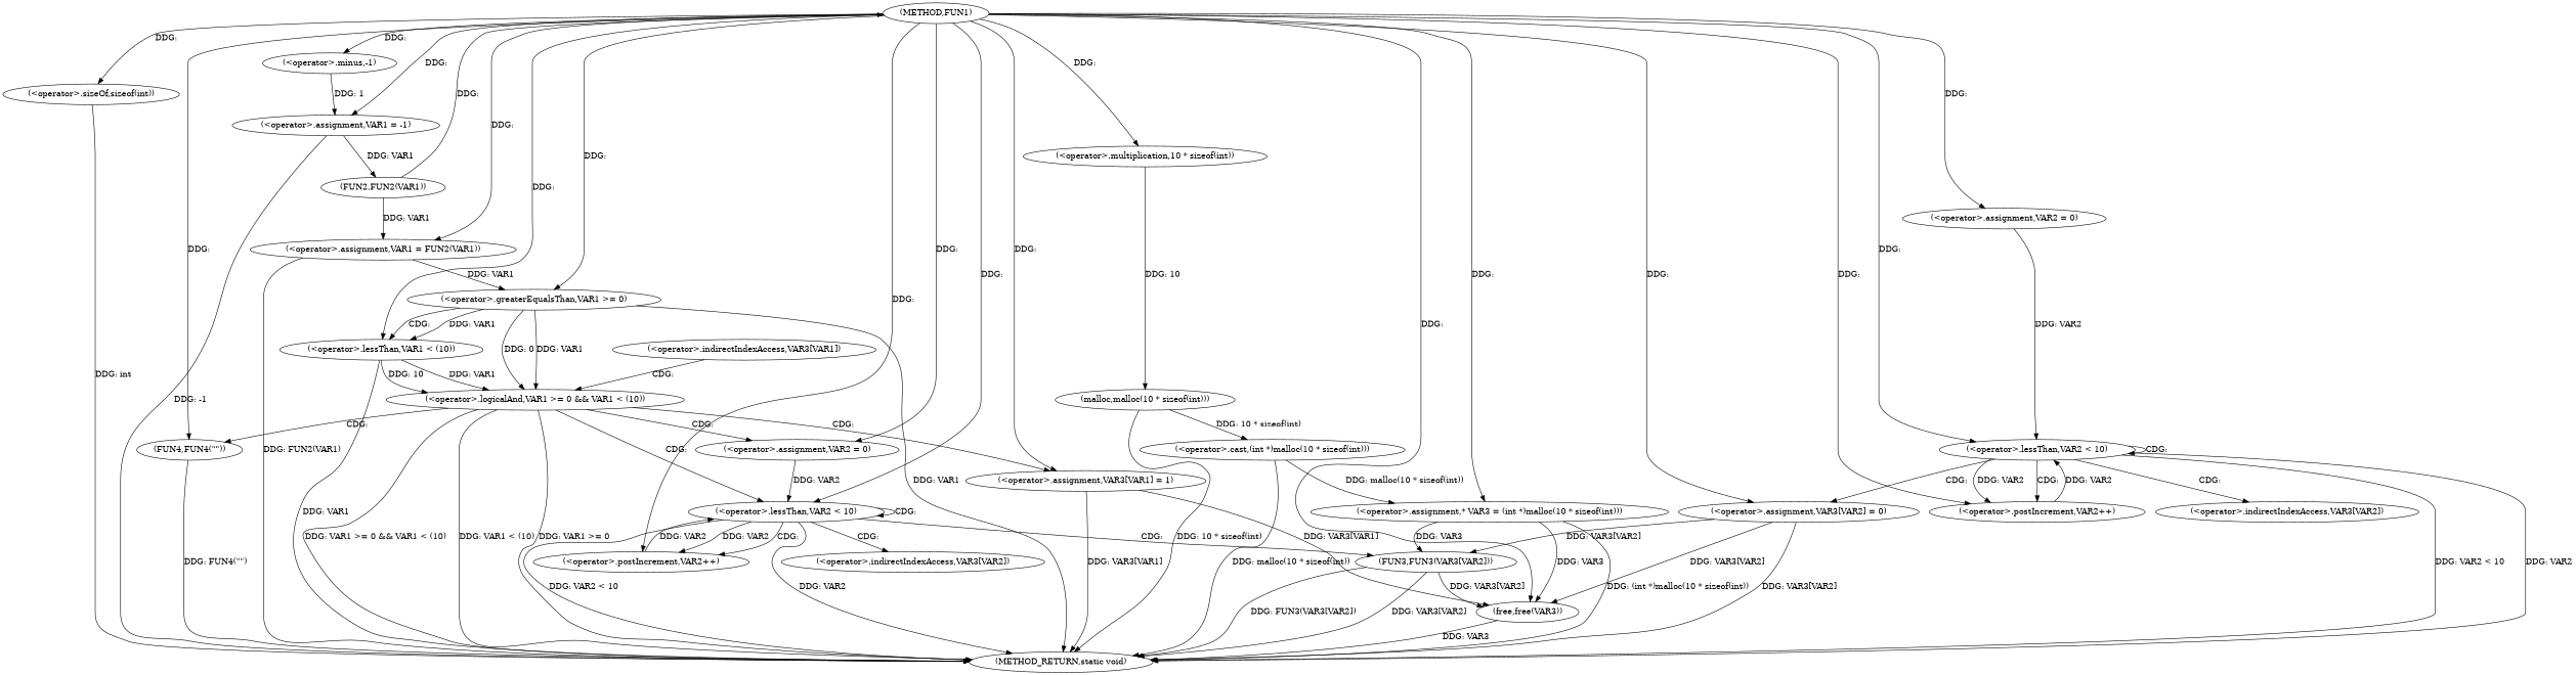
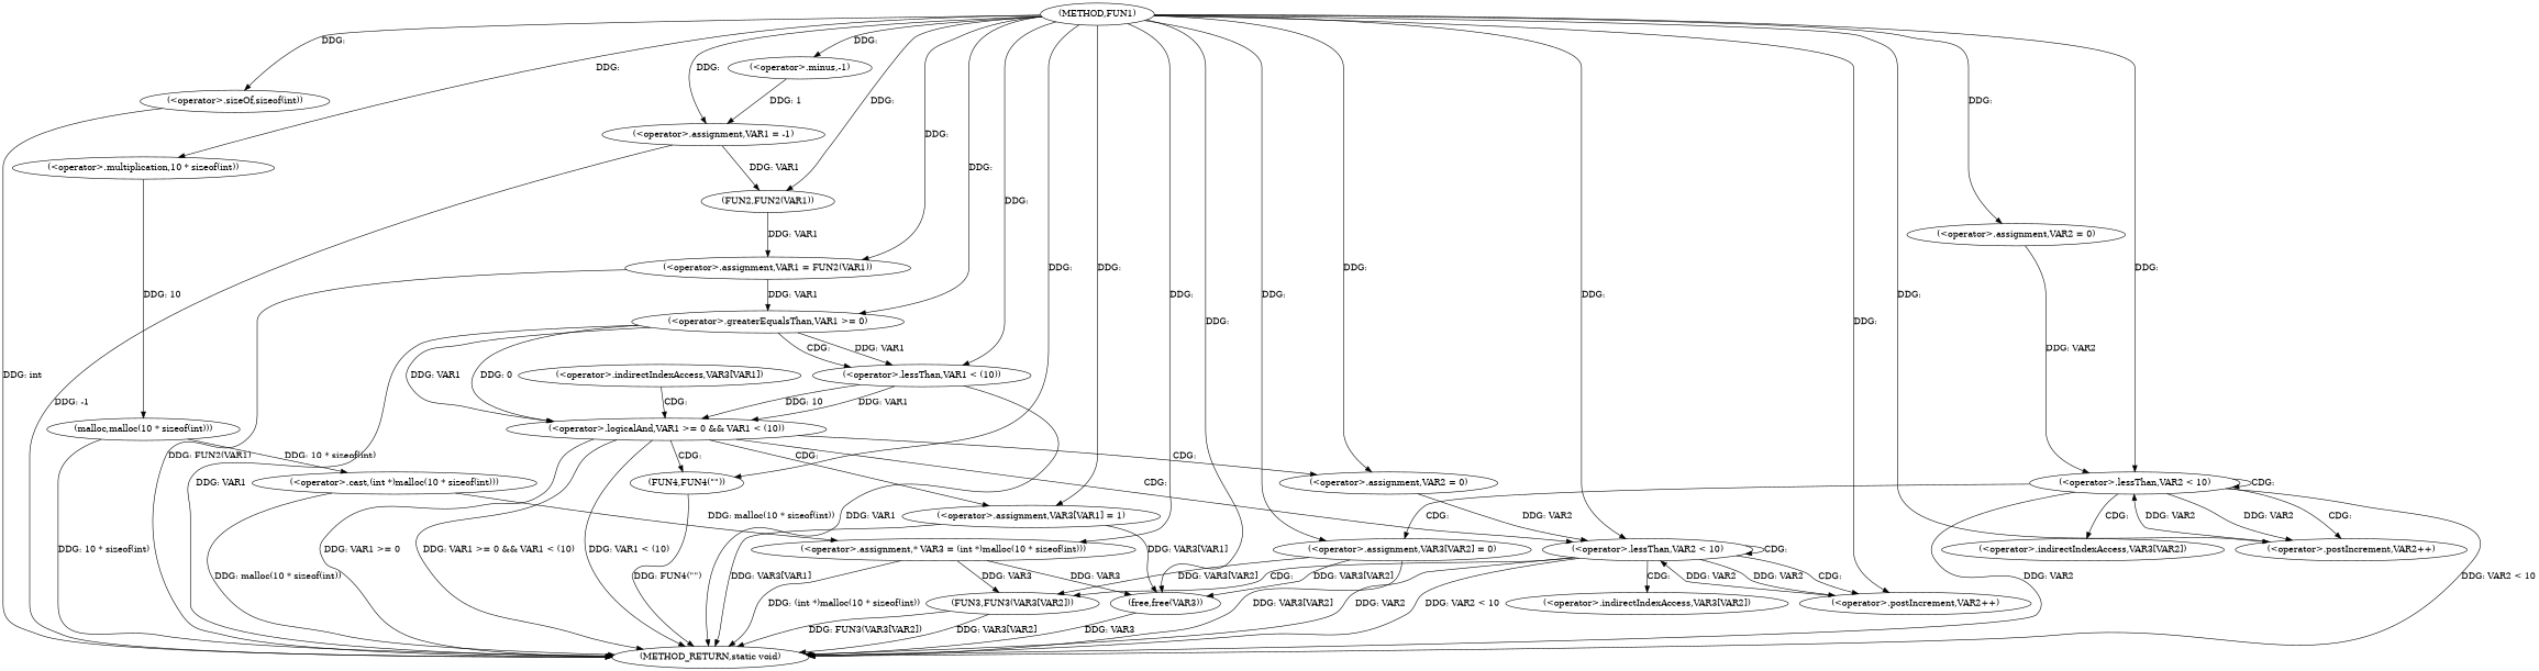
  digraph {
    n1 [label="(METHOD,FUN1)"]
    n2 [label="(<operator>.assignment,VAR1 = -1)"]
    n3 [label="(<operator>.minus,-1)"]
    n4 [label="(<operator>.assignment,VAR1 = FUN2(VAR1))"]
    n5 [label="(FUN2,FUN2(VAR1))"]
    n6 [label="(<operator>.assignment,* VAR3 = (int *)malloc(10 * sizeof(int)))"]
    n7 [label="(<operator>.multiplication,10 * sizeof(int))"]
    n8 [label="(<operator>.sizeOf,sizeof(int))"]
    n9 [label="(<operator>.assignment,VAR2 = 0)"]
    n10 [label="(<operator>.lessThan,VAR2 < 10)"]
    n11 [label="(<operator>.postIncrement,VAR2++)"]
    n12 [label="(<operator>.assignment,VAR3[VAR2] = 0)"]
    n13 [label="(<operator>.greaterEqualsThan,VAR1 >= 0)"]
    n14 [label="(<operator>.lessThan,VAR1 < (10))"]
    n15 [label="(<operator>.assignment,VAR3[VAR1] = 1)"]
    n16 [label="(<operator>.assignment,VAR2 = 0)"]
    n17 [label="(<operator>.lessThan,VAR2 < 10)"]
    n18 [label="(<operator>.postIncrement,VAR2++)"]
    n19 [label="(FUN4,FUN4(\"\"))"]
    n20 [label="(free,free(VAR3))"]
    n21 [label="(METHOD_RETURN,static void)"]
    n22 [label="(FUN3,FUN3(VAR3[VAR2]))"]
    n23 [label="(malloc,malloc(10 * sizeof(int)))"]
    n24 [label="(<operator>.indirectIndexAccess,VAR3[VAR2])"]
    n25 [label="(<operator>.logicalAnd,VAR1 >= 0 && VAR1 < (10))"]
    n26 [label="(<operator>.indirectIndexAccess,VAR3[VAR2])"]
    n27 [label="(<operator>.cast,(int *)malloc(10 * sizeof(int)))"]
    n28 [label="(<operator>.indirectIndexAccess,VAR3[VAR1])"]
    n1 -> n2 [label="DDG: "]
    n1 -> n3 [label="DDG: "]
    n1 -> n4 [label="DDG: "]
-   n5 -> n1 [label="DDG: "]
+   n1 -> n5 [label="DDG: "]
    n1 -> n6 [label="DDG: "]
    n1 -> n7 [label="DDG: "]
    n1 -> n8 [label="DDG: "]
    n1 -> n9 [label="DDG: "]
    n1 -> n10 [label="DDG: "]
    n1 -> n11 [label="DDG: "]
    n1 -> n12 [label="DDG: "]
    n1 -> n13 [label="DDG: "]
    n1 -> n14 [label="DDG: "]
    n1 -> n15 [label="DDG: "]
    n1 -> n16 [label="DDG: "]
    n1 -> n17 [label="DDG: "]
    n1 -> n18 [label="DDG: "]
    n1 -> n19 [label="DDG: "]
    n1 -> n20 [label="DDG: "]
    n2 -> n5 [label="DDG: VAR1"]
    n2 -> n21 [label="DDG: -1"]
    n3 -> n2 [label="DDG: 1"]
    n4 -> n13 [label="DDG: VAR1"]
    n4 -> n21 [label="DDG: FUN2(VAR1)"]
    n5 -> n4 [label="DDG: VAR1"]
    n6 -> n20 [label="DDG: VAR3"]
    n6 -> n21 [label="DDG: (int *)malloc(10 * sizeof(int))"]
    n6 -> n22 [label="DDG: VAR3"]
    n7 -> n23 [label="DDG: 10"]
    n8 -> n21 [label="DDG: int"]
    n9 -> n10 [label="DDG: VAR2"]
    n10 -> n10 [label="CDG: "]
    n10 -> n11 [label="DDG: VAR2"]
    n10 -> n11 [label="CDG: "]
    n10 -> n12 [label="CDG: "]
    n10 -> n21 [label="DDG: VAR2 < 10"]
    n10 -> n21 [label="DDG: VAR2"]
    n10 -> n24 [label="CDG: "]
    n11 -> n10 [label="DDG: VAR2"]
    n12 -> n20 [label="DDG: VAR3[VAR2]"]
    n12 -> n21 [label="DDG: VAR3[VAR2]"]
    n12 -> n22 [label="DDG: VAR3[VAR2]"]
    n13 -> n14 [label="DDG: VAR1"]
    n13 -> n14 [label="CDG: "]
    n13 -> n21 [label="DDG: VAR1"]
    n13 -> n25 [label="DDG: VAR1"]
    n13 -> n25 [label="DDG: 0"]
    n14 -> n21 [label="DDG: VAR1"]
    n14 -> n25 [label="DDG: VAR1"]
    n14 -> n25 [label="DDG: 10"]
    n15 -> n20 [label="DDG: VAR3[VAR1]"]
    n15 -> n21 [label="DDG: VAR3[VAR1]"]
    n16 -> n17 [label="DDG: VAR2"]
    n17 -> n17 [label="CDG: "]
    n17 -> n18 [label="DDG: VAR2"]
    n17 -> n18 [label="CDG: "]
    n17 -> n21 [label="DDG: VAR2"]
    n17 -> n21 [label="DDG: VAR2 < 10"]
    n17 -> n22 [label="CDG: "]
    n17 -> n26 [label="CDG: "]
    n18 -> n17 [label="DDG: VAR2"]
    n19 -> n21 [label="DDG: FUN4(\"\")"]
    n20 -> n21 [label="DDG: VAR3"]
-   n22 -> n20 [label="DDG: VAR3[VAR2]"]
    n22 -> n21 [label="DDG: VAR3[VAR2]"]
    n22 -> n21 [label="DDG: FUN3(VAR3[VAR2])"]
    n23 -> n21 [label="DDG: 10 * sizeof(int)"]
    n23 -> n27 [label="DDG: 10 * sizeof(int)"]
    n25 -> n15 [label="CDG: "]
    n25 -> n16 [label="CDG: "]
    n25 -> n17 [label="CDG: "]
    n25 -> n19 [label="CDG: "]
    n25 -> n21 [label="DDG: VAR1 >= 0"]
    n25 -> n21 [label="DDG: VAR1 >= 0 && VAR1 < (10)"]
    n25 -> n21 [label="DDG: VAR1 < (10)"]
    n27 -> n6 [label="DDG: malloc(10 * sizeof(int))"]
    n27 -> n21 [label="DDG: malloc(10 * sizeof(int))"]
    n28 -> n25 [label="CDG: "]
  }
